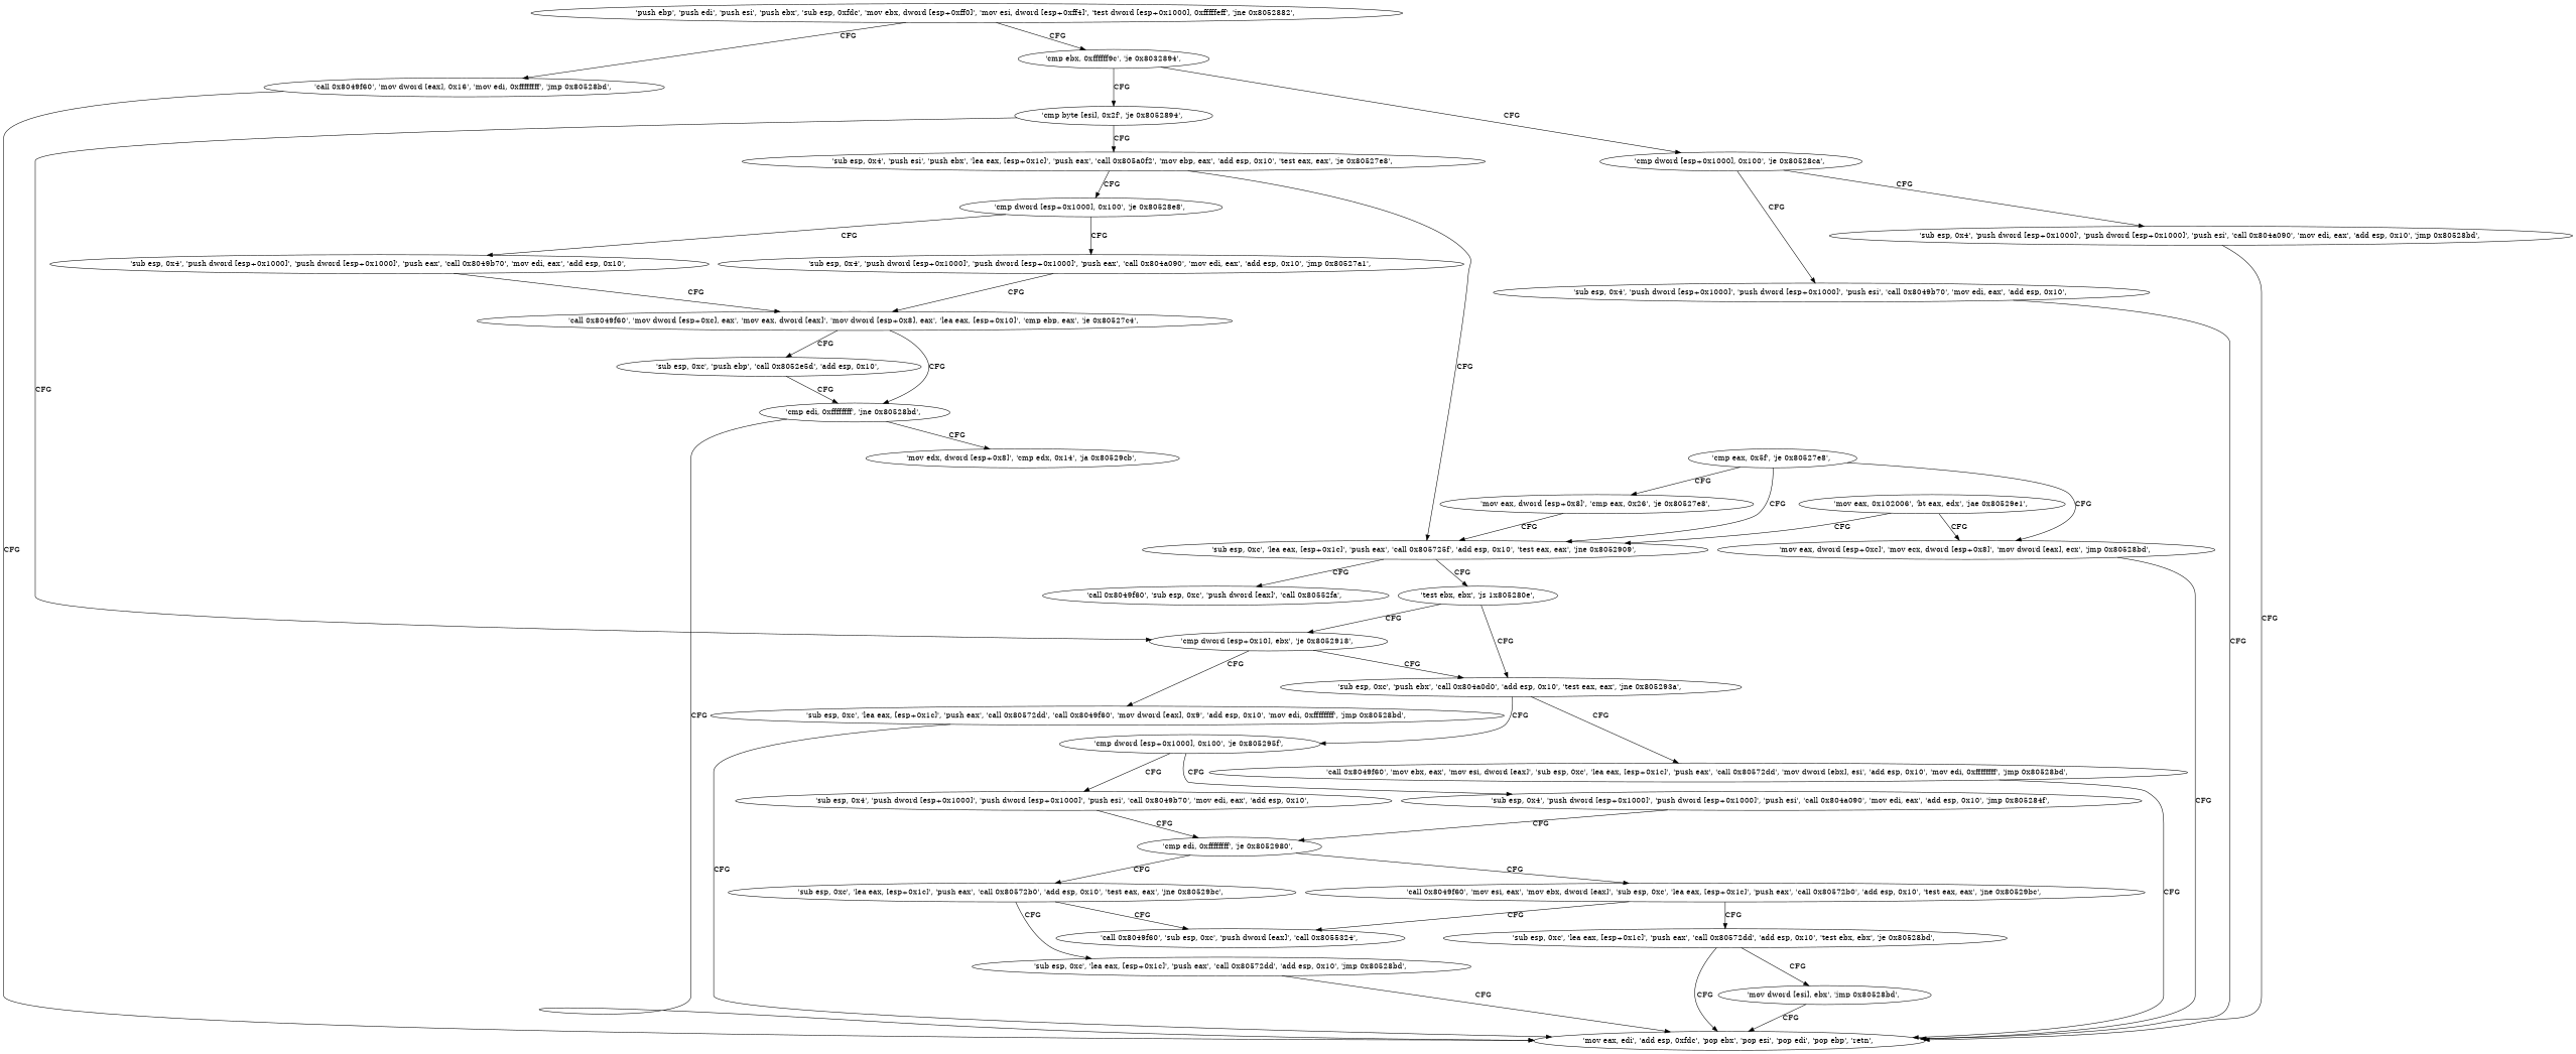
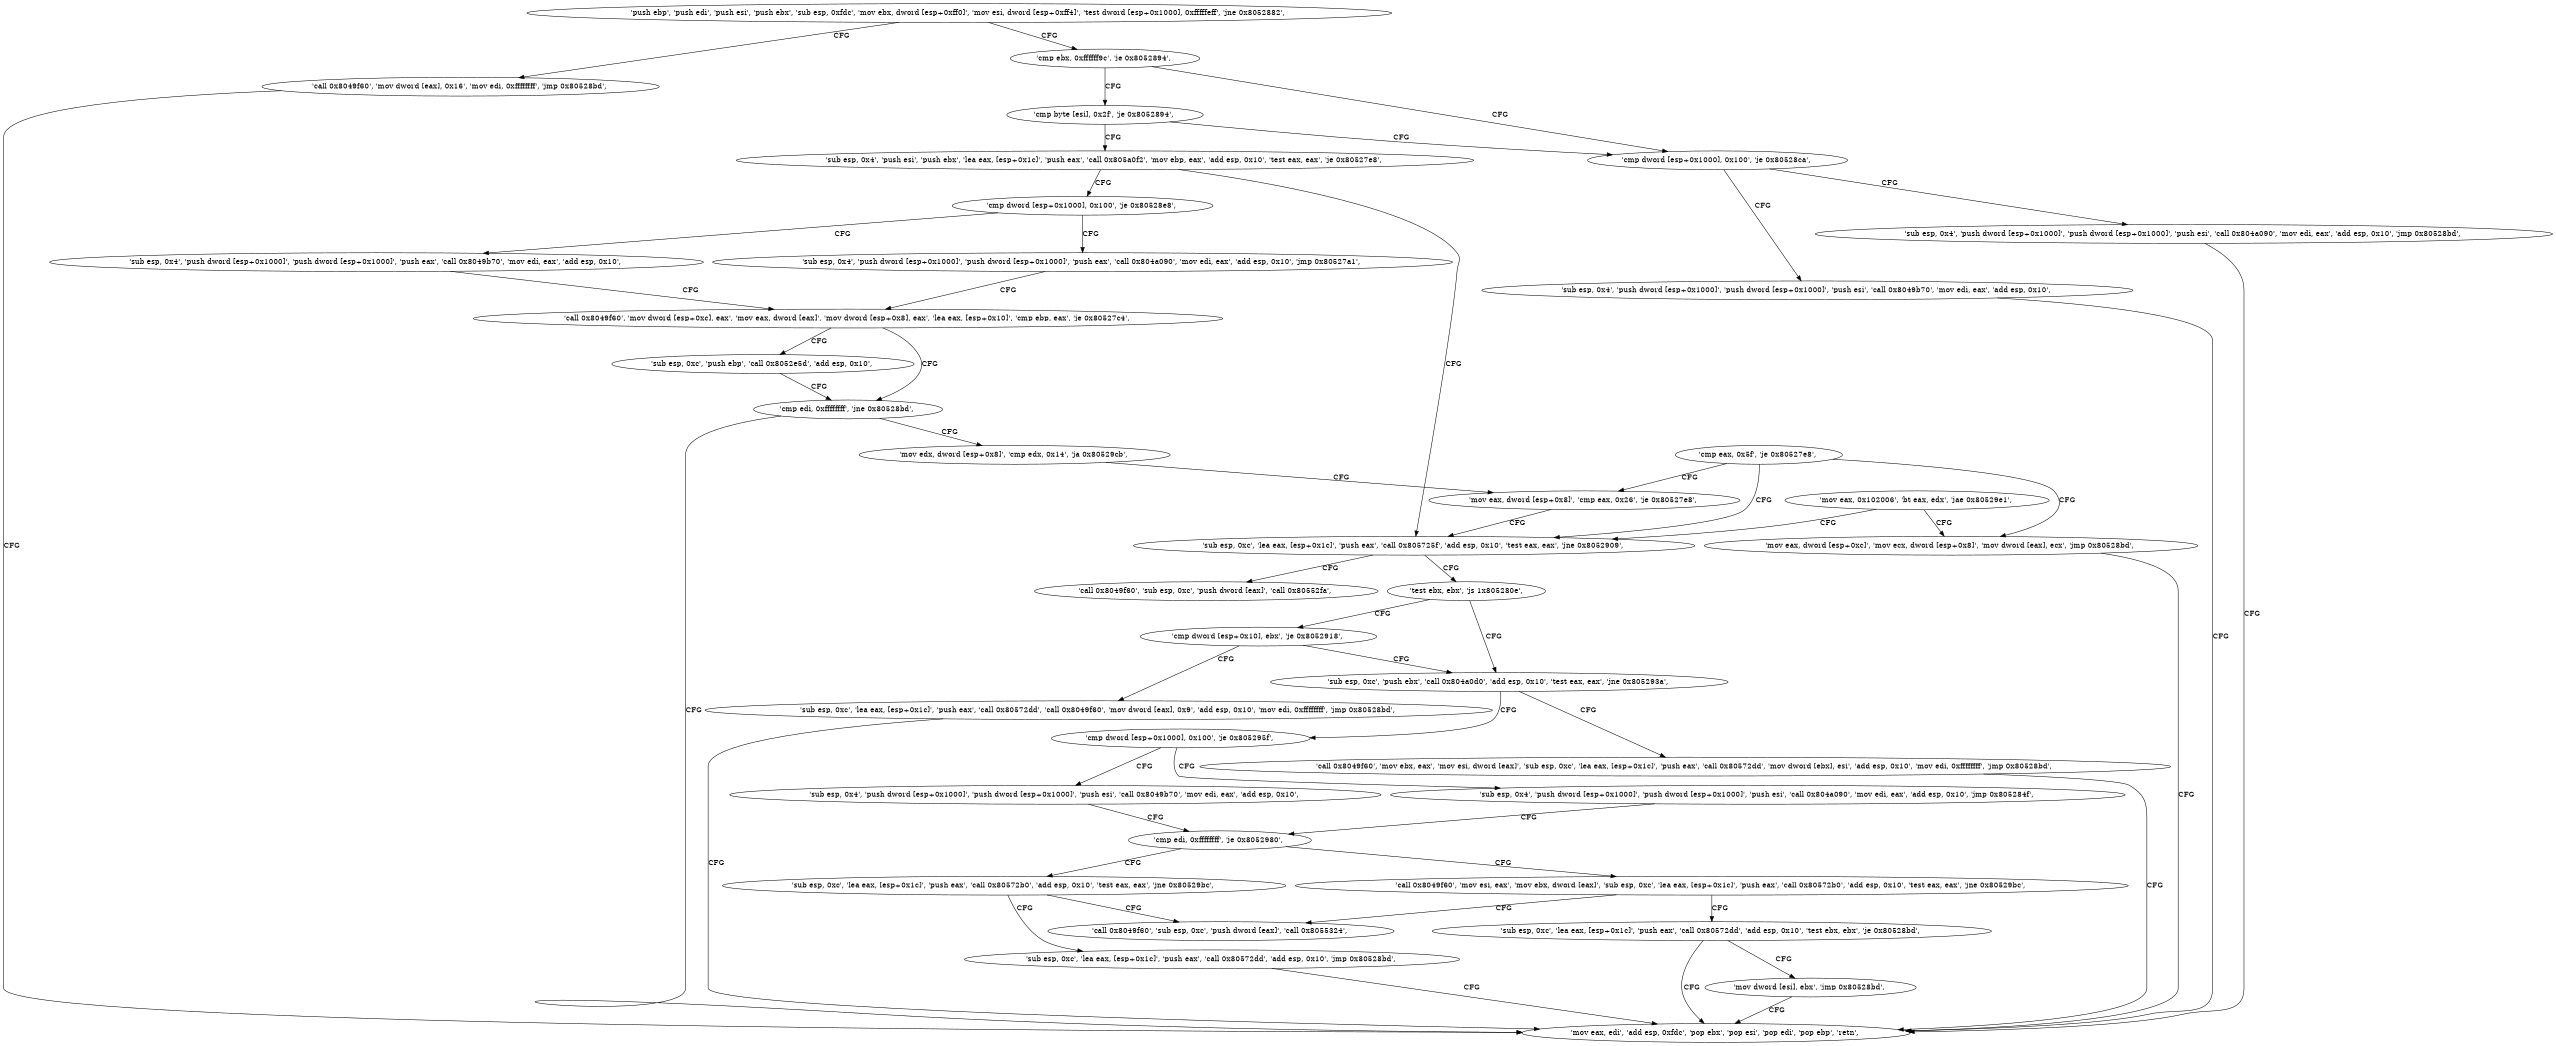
  digraph {
    n1 [label="'push ebp', 'push edi', 'push esi', 'push ebx', 'sub esp, 0xfdc', 'mov ebx, dword [esp+0xff0]', 'mov esi, dword [esp+0xff4]', 'test dword [esp+0x1000], 0xfffffeff', 'jne 0x8052882', "]
    n2 [label="'call 0x8049f60', 'mov dword [eax], 0x16', 'mov edi, 0xffffffff', 'jmp 0x80528bd', "]
-   n3 [label="'cmp ebx, 0xffffff9c', 'je 0x8032894',"]
+   n3 [label="'cmp ebx, 0xffffff9c', 'je 0x8052894', "]
    n4 [label="'mov eax, edi', 'add esp, 0xfdc', 'pop ebx', 'pop esi', 'pop edi', 'pop ebp', 'retn', "]
    n5 [label="'cmp dword [esp+0x1000], 0x100', 'je 0x80528ca', "]
    n6 [label="'cmp byte [esi], 0x2f', 'je 0x8052894', "]
    n7 [label="'sub esp, 0x4', 'push dword [esp+0x1000]', 'push dword [esp+0x1000]', 'push esi', 'call 0x804a090', 'mov edi, eax', 'add esp, 0x10', 'jmp 0x80528bd', "]
    n8 [label="'sub esp, 0x4', 'push dword [esp+0x1000]', 'push dword [esp+0x1000]', 'push esi', 'call 0x8049b70', 'mov edi, eax', 'add esp, 0x10', "]
    n9 [label="'sub esp, 0x4', 'push esi', 'push ebx', 'lea eax, [esp+0x1c]', 'push eax', 'call 0x805a0f2', 'mov ebp, eax', 'add esp, 0x10', 'test eax, eax', 'je 0x80527e8', "]
    n10 [label="'sub esp, 0xc', 'lea eax, [esp+0x1c]', 'push eax', 'call 0x805725f', 'add esp, 0x10', 'test eax, eax', 'jne 0x8052909', "]
    n11 [label="'cmp dword [esp+0x1000], 0x100', 'je 0x80528e8', "]
    n12 [label="'call 0x8049f60', 'sub esp, 0xc', 'push dword [eax]', 'call 0x80552fa', "]
    n13 [label="'test ebx, ebx', 'js 1x805280e',"]
    n14 [label="'sub esp, 0x4', 'push dword [esp+0x1000]', 'push dword [esp+0x1000]', 'push eax', 'call 0x804a090', 'mov edi, eax', 'add esp, 0x10', 'jmp 0x80527a1', "]
    n15 [label="'sub esp, 0x4', 'push dword [esp+0x1000]', 'push dword [esp+0x1000]', 'push eax', 'call 0x8049b70', 'mov edi, eax', 'add esp, 0x10', "]
    n16 [label="'sub esp, 0xc', 'push ebx', 'call 0x804a0d0', 'add esp, 0x10', 'test eax, eax', 'jne 0x805293a', "]
    n17 [label="'cmp dword [esp+0x10], ebx', 'je 0x8052918', "]
    n18 [label="'call 0x8049f60', 'mov dword [esp+0xc], eax', 'mov eax, dword [eax]', 'mov dword [esp+0x8], eax', 'lea eax, [esp+0x10]', 'cmp ebp, eax', 'je 0x80527c4', "]
    n19 [label="'call 0x8049f60', 'mov ebx, eax', 'mov esi, dword [eax]', 'sub esp, 0xc', 'lea eax, [esp+0x1c]', 'push eax', 'call 0x80572dd', 'mov dword [ebx], esi', 'add esp, 0x10', 'mov edi, 0xffffffff', 'jmp 0x80528bd', "]
    n20 [label="'cmp dword [esp+0x1000], 0x100', 'je 0x805295f', "]
    n21 [label="'sub esp, 0xc', 'lea eax, [esp+0x1c]', 'push eax', 'call 0x80572dd', 'call 0x8049f60', 'mov dword [eax], 0x9', 'add esp, 0x10', 'mov edi, 0xffffffff', 'jmp 0x80528bd', "]
    n22 [label="'cmp edi, 0xffffffff', 'jne 0x80528bd', "]
    n23 [label="'sub esp, 0xc', 'push ebp', 'call 0x8052e5d', 'add esp, 0x10', "]
    n24 [label="'sub esp, 0x4', 'push dword [esp+0x1000]', 'push dword [esp+0x1000]', 'push esi', 'call 0x804a090', 'mov edi, eax', 'add esp, 0x10', 'jmp 0x805284f', "]
    n25 [label="'sub esp, 0x4', 'push dword [esp+0x1000]', 'push dword [esp+0x1000]', 'push esi', 'call 0x8049b70', 'mov edi, eax', 'add esp, 0x10', "]
    n26 [label="'mov edx, dword [esp+0x8]', 'cmp edx, 0x14', 'ja 0x80529cb', "]
    n27 [label="'cmp edi, 0xffffffff', 'je 0x8052980', "]
    n28 [label="'mov eax, dword [esp+0x8]', 'cmp eax, 0x26', 'je 0x80527e8', "]
    n29 [label="'mov eax, 0x102006', 'bt eax, edx', 'jae 0x80529e1', "]
    n30 [label="'mov eax, dword [esp+0xc]', 'mov ecx, dword [esp+0x8]', 'mov dword [eax], ecx', 'jmp 0x80528bd', "]
    n31 [label="'call 0x8049f60', 'mov esi, eax', 'mov ebx, dword [eax]', 'sub esp, 0xc', 'lea eax, [esp+0x1c]', 'push eax', 'call 0x80572b0', 'add esp, 0x10', 'test eax, eax', 'jne 0x80529bc', "]
    n32 [label="'sub esp, 0xc', 'lea eax, [esp+0x1c]', 'push eax', 'call 0x80572b0', 'add esp, 0x10', 'test eax, eax', 'jne 0x80529bc', "]
    n33 [label="'cmp eax, 0x5f', 'je 0x80527e8', "]
    n34 [label="'call 0x8049f60', 'sub esp, 0xc', 'push dword [eax]', 'call 0x8055324', "]
    n35 [label="'sub esp, 0xc', 'lea eax, [esp+0x1c]', 'push eax', 'call 0x80572dd', 'add esp, 0x10', 'test ebx, ebx', 'je 0x80528bd', "]
    n36 [label="'sub esp, 0xc', 'lea eax, [esp+0x1c]', 'push eax', 'call 0x80572dd', 'add esp, 0x10', 'jmp 0x80528bd', "]
    n37 [label="'mov dword [esi], ebx', 'jmp 0x80528bd', "]
    n1 -> n2 [label=CFG]
    n1 -> n3 [label=CFG]
    n2 -> n4 [label=CFG]
    n3 -> n5 [label=CFG]
    n3 -> n6 [label=CFG]
    n5 -> n7 [label=CFG]
    n5 -> n8 [label=CFG]
-   n6 -> n17 [label=CFG]
+   n6 -> n5 [label=CFG]
    n6 -> n9 [label=CFG]
    n7 -> n4 [label=CFG]
    n8 -> n4 [label=CFG]
    n9 -> n10 [label=CFG]
    n9 -> n11 [label=CFG]
    n10 -> n12 [label=CFG]
    n10 -> n13 [label=CFG]
    n11 -> n14 [label=CFG]
    n11 -> n15 [label=CFG]
    n13 -> n16 [label=CFG]
    n13 -> n17 [label=CFG]
    n14 -> n18 [label=CFG]
    n15 -> n18 [label=CFG]
    n16 -> n19 [label=CFG]
    n16 -> n20 [label=CFG]
    n17 -> n16 [label=CFG]
    n17 -> n21 [label=CFG]
    n18 -> n22 [label=CFG]
    n18 -> n23 [label=CFG]
    n19 -> n4 [label=CFG]
    n20 -> n24 [label=CFG]
    n20 -> n25 [label=CFG]
    n21 -> n4 [label=CFG]
    n22 -> n4 [label=CFG]
    n22 -> n26 [label=CFG]
    n23 -> n22 [label=CFG]
    n24 -> n27 [label=CFG]
    n25 -> n27 [label=CFG]
+   n26 -> n28 [label=CFG]
    n27 -> n31 [label=CFG]
    n27 -> n32 [label=CFG]
    n28 -> n10 [label=CFG]
    n29 -> n10 [label=CFG]
    n29 -> n30 [label=CFG]
    n30 -> n4 [label=CFG]
    n31 -> n34 [label=CFG]
    n31 -> n35 [label=CFG]
    n32 -> n34 [label=CFG]
    n32 -> n36 [label=CFG]
    n33 -> n10 [label=CFG]
    n33 -> n28 [label=CFG]
    n33 -> n30 [label=CFG]
    n35 -> n4 [label=CFG]
    n35 -> n37 [label=CFG]
    n36 -> n4 [label=CFG]
    n37 -> n4 [label=CFG]
  }
